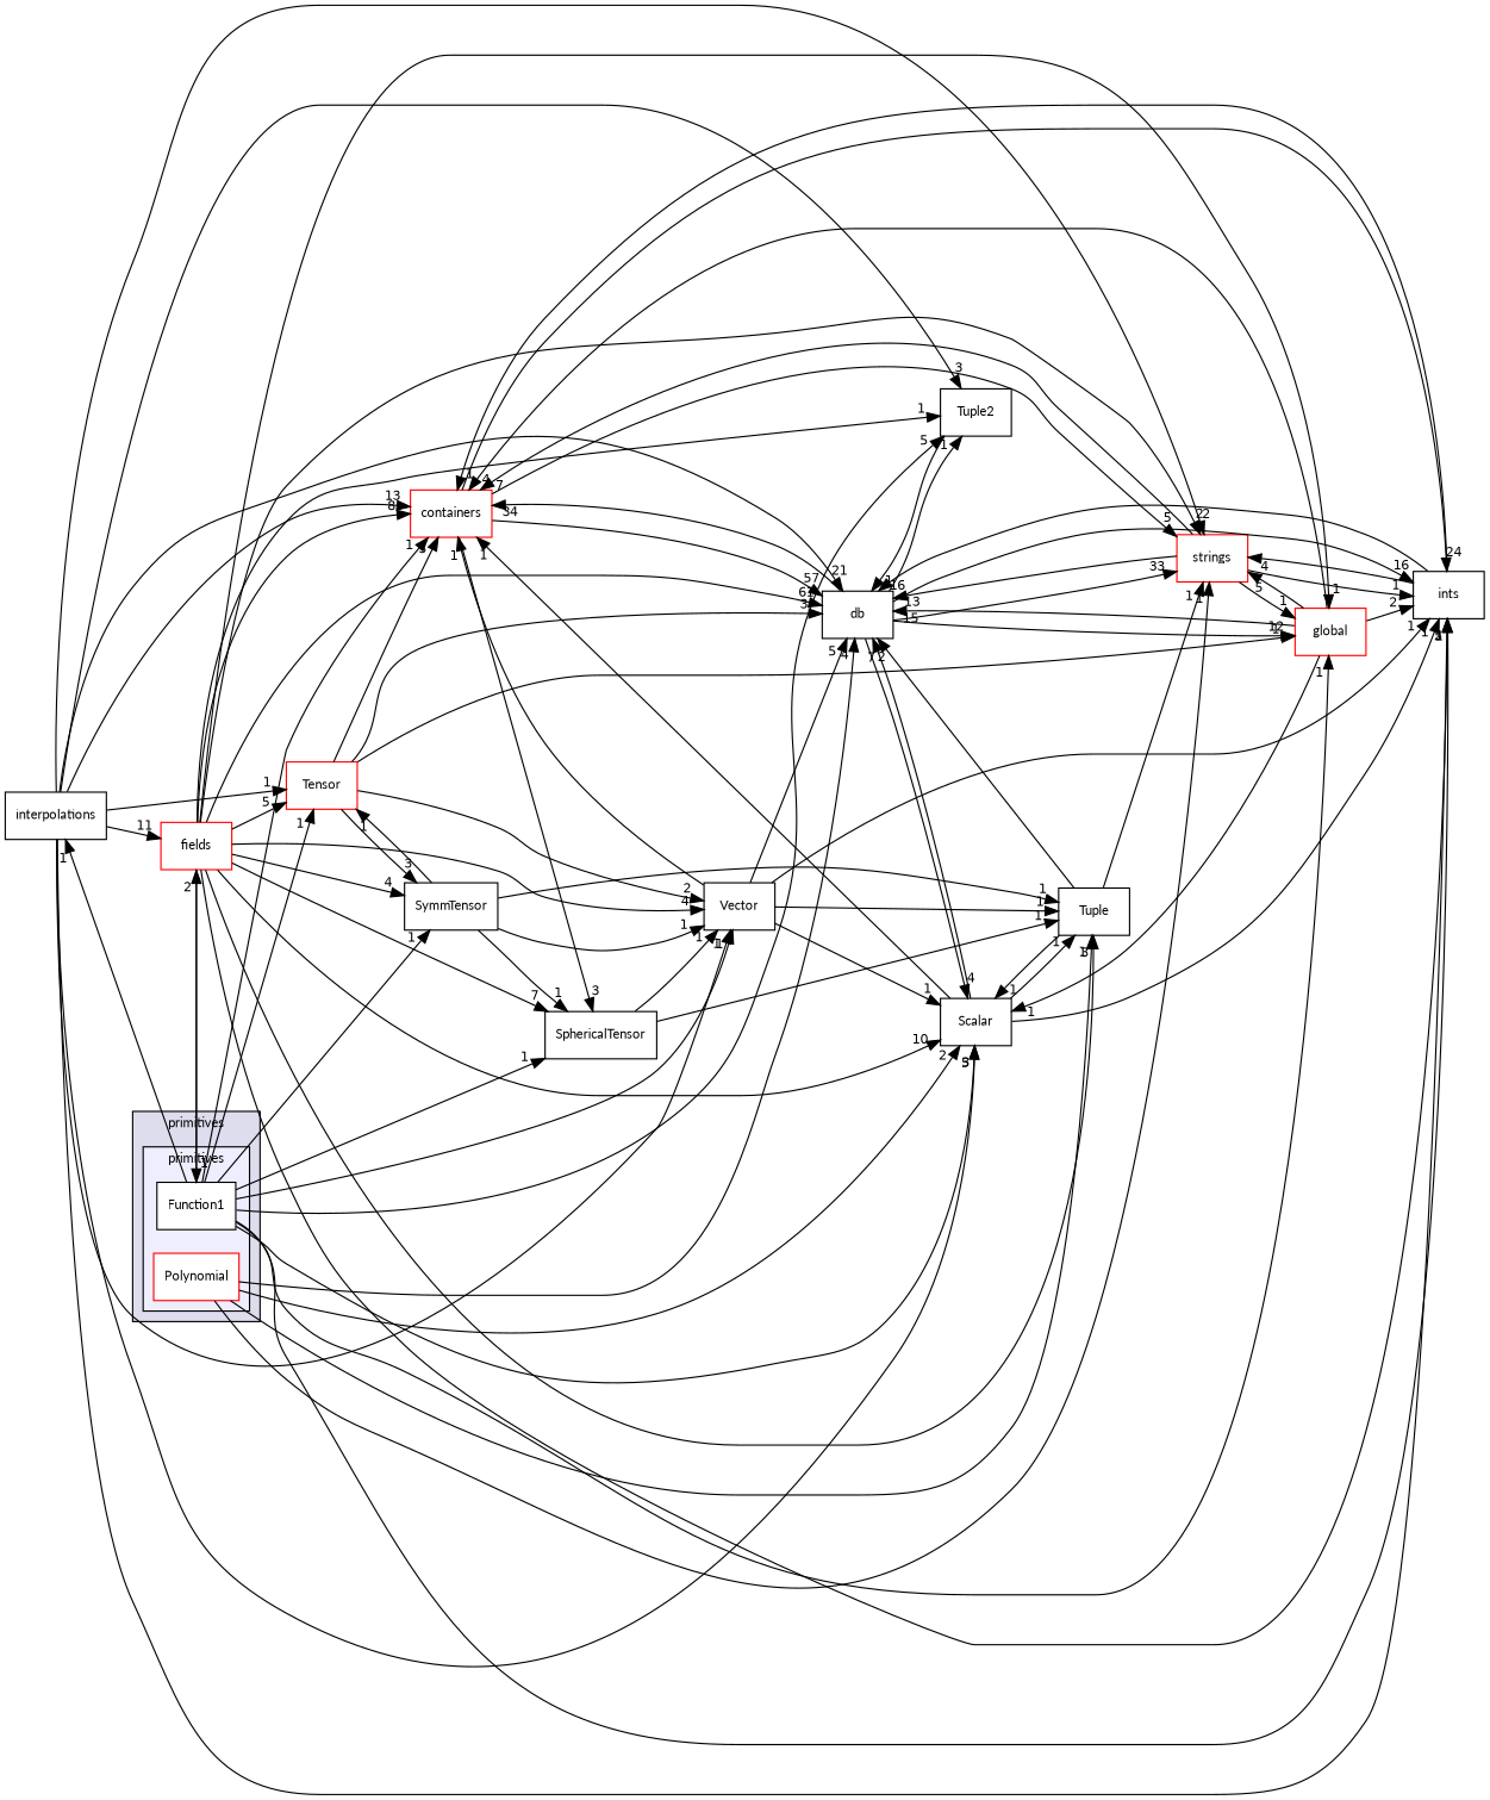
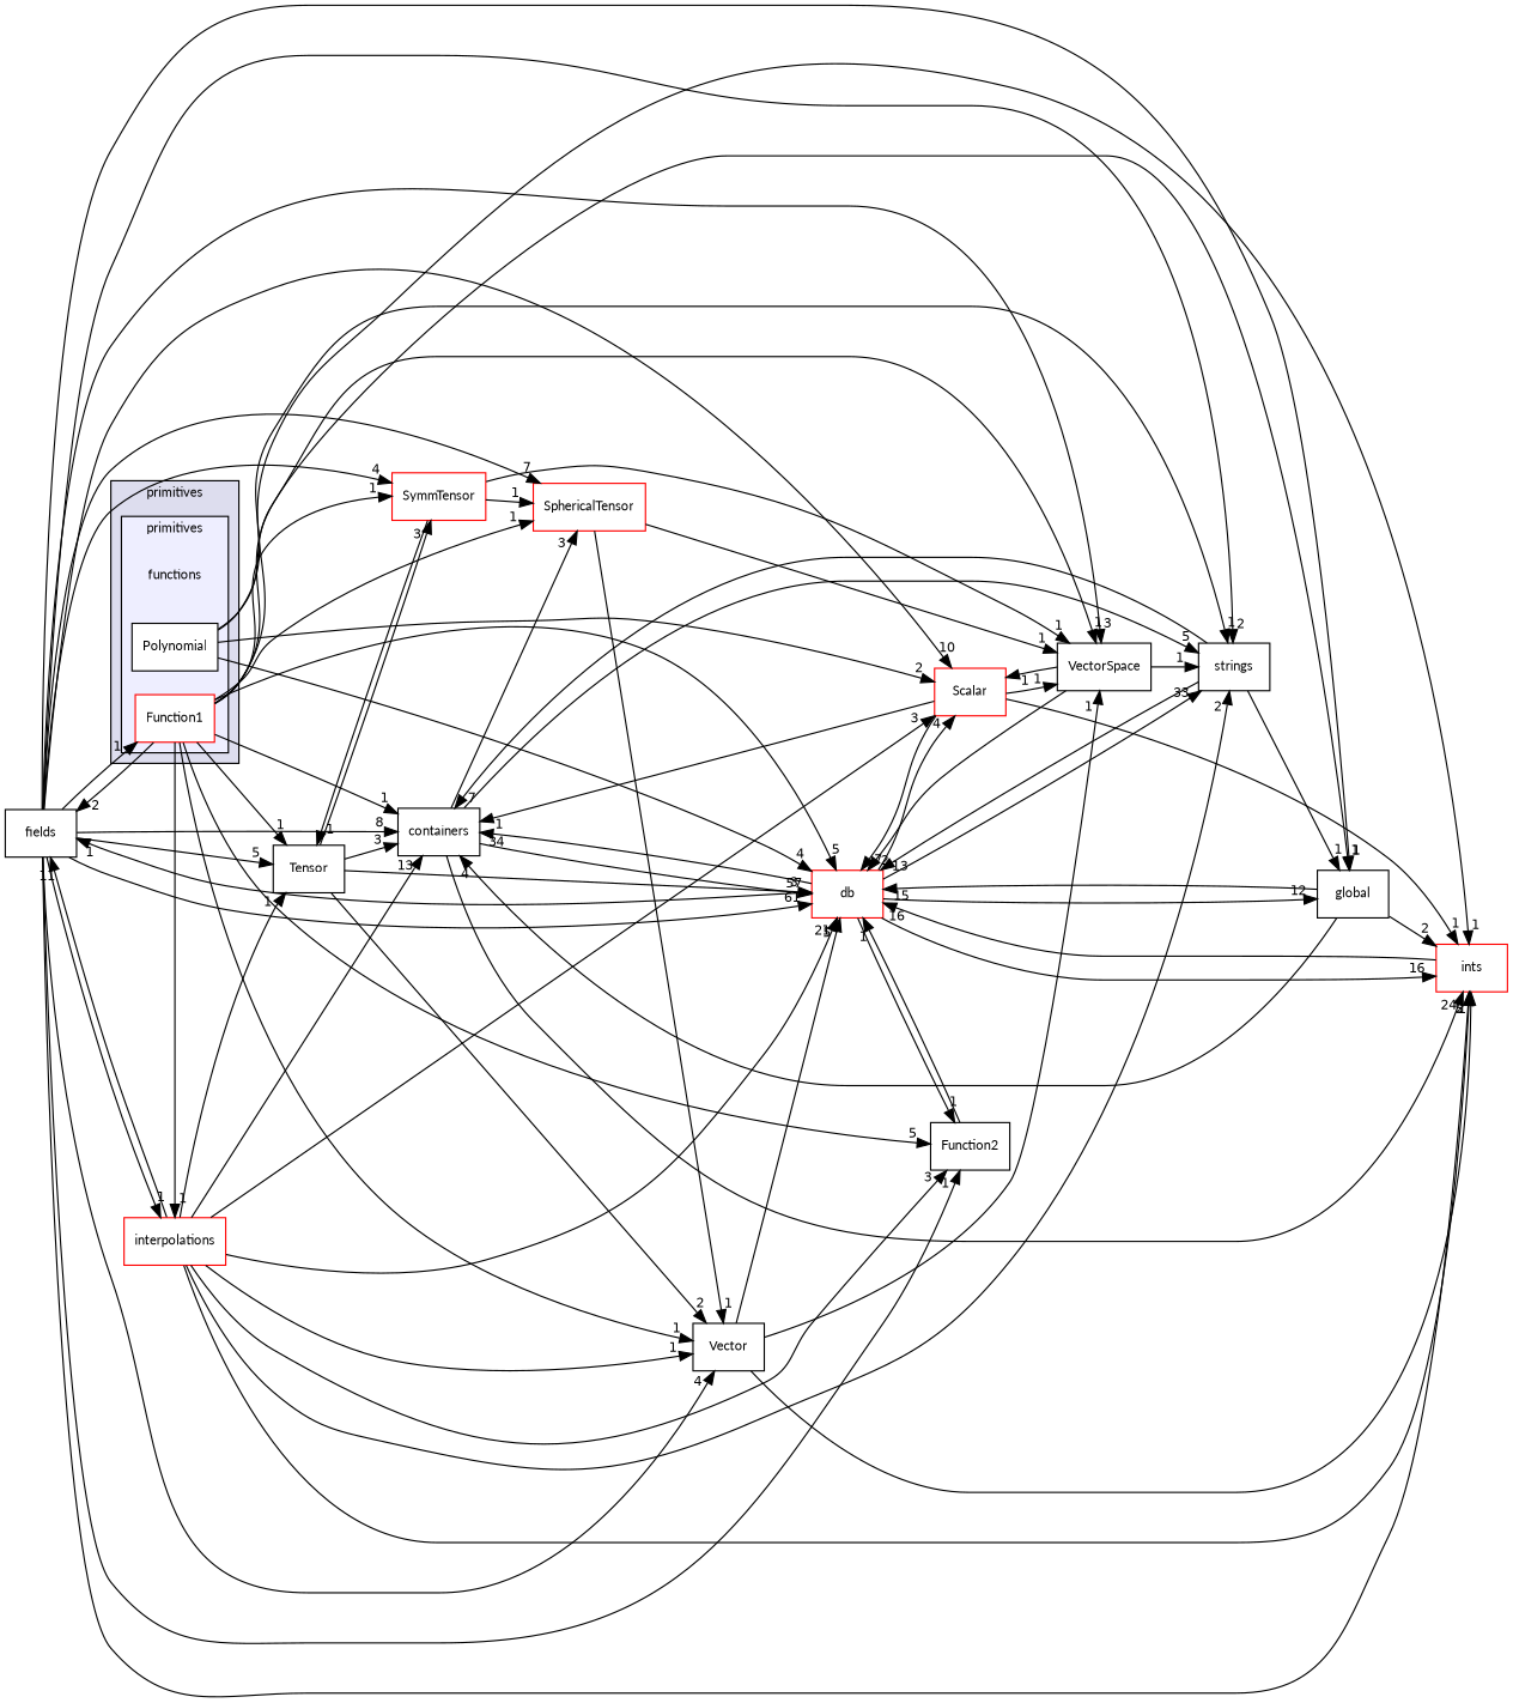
  digraph {
    compound=true
    fontname=Lato
    rankdir=LR
    node [fontname=Lato fontsize=10 shape=box color=red]
    edge [fontname=Lato headlabel=1 labeldistance=1.5 labelfontname=Helvetica labelfontsize=10]
-   n2 [color=black fillcolor=white label=Function1 style=filled]
-   n3 [fillcolor=white label=Polynomial style=filled]
-   n4 [label=fields]
-   n5 [label=containers]
-   n6 [label=Tensor]
-   n7 [label=Tuple2 color=""]
-   n8 [color=black label=interpolations]
+   n1 [label=functions shape=plaintext color=""]
+   n2 [fillcolor=white label=Function1 style=filled]
+   n3 [color=black fillcolor=white label=Polynomial style=filled]
+   n4 [color=black label=fields]
+   n5 [color=black label=containers]
+   n6 [color=black label=Tensor]
+   n7 [label=Function2 color=""]
+   n8 [label=interpolations]
    n9 [color=black label=Vector]
-   n10 [color=black label=db]
-   n11 [label=global]
-   n12 [color=black label=SphericalTensor]
-   n13 [color=black label=ints]
-   n14 [color=black label=SymmTensor]
-   n15 [label=strings]
-   n16 [color=black label=Scalar]
-   n17 [label=Tuple color=""]
+   n10 [label=db]
+   n11 [color=black label=global]
+   n12 [label=SphericalTensor]
+   n13 [label=ints]
+   n14 [label=SymmTensor]
+   n15 [color=black label=strings]
+   n16 [label=Scalar]
+   n17 [label=VectorSpace color=""]
    subgraph cluster_1 {
      bgcolor="#ddddee"
      fontsize=10
      label=primitives
      pencolor=black
      subgraph cluster_2 {
        bgcolor="#eeeeff"
        fontsize=10
        label=primitives
        pencolor=black
+       n1
        n2
        n3
      }
    }
    n2 -> n4 [headlabel=2]
    n2 -> n5
    n2 -> n6
    n2 -> n7 [headlabel=5]
    n2 -> n8
    n2 -> n9
-   n2 -> n16 [headlabel=5]
+   n2 -> n10 [headlabel=5]
    n2 -> n11
    n2 -> n12
    n2 -> n13
    n2 -> n14
    n3 -> n10 [headlabel=4]
    n3 -> n15
    n3 -> n16 [headlabel=2]
    n3 -> n17
    n4 -> n2
    n4 -> n5 [headlabel=8]
    n4 -> n6 [headlabel=5]
    n4 -> n7
+   n4 -> n8
    n4 -> n9 [headlabel=4]
    n4 -> n10 [headlabel=61]
    n4 -> n11
    n4 -> n12 [headlabel=7]
    n4 -> n13 [headlabel=5]
    n4 -> n14 [headlabel=4]
    n4 -> n15 [headlabel=2]
    n4 -> n16 [headlabel=10]
    n4 -> n17 [headlabel=3]
    n5 -> n10 [headlabel=57]
    n5 -> n12 [headlabel=3]
    n5 -> n13 [headlabel=24]
    n5 -> n15 [headlabel=5]
    n6 -> n5 [headlabel=3]
    n6 -> n9 [headlabel=2]
    n6 -> n10 [headlabel=3]
-   n6 -> n11
    n6 -> n14 [headlabel=3]
    n7 -> n10
    n8 -> n4 [headlabel=11]
    n8 -> n5 [headlabel=13]
    n8 -> n6
    n8 -> n7 [headlabel=3]
    n8 -> n9
    n8 -> n10 [headlabel=21]
    n8 -> n13 [headlabel=2]
    n8 -> n15 [headlabel=2]
    n8 -> n16 [headlabel=3]
-   n9 -> n5
    n9 -> n10 [headlabel=5]
    n9 -> n13
-   n9 -> n16
    n9 -> n17
+   n10 -> n4
    n10 -> n5 [headlabel=34]
    n10 -> n7
    n10 -> n11 [headlabel=12]
    n10 -> n13 [headlabel=16]
    n10 -> n15 [headlabel=33]
    n10 -> n16 [headlabel=4]
    n11 -> n5 [headlabel=4]
    n11 -> n10 [headlabel=15]
    n11 -> n13 [headlabel=2]
-   n11 -> n15 [headlabel=5]
-   n11 -> n16
    n12 -> n9
    n12 -> n17
-   n13 -> n5
    n13 -> n10 [headlabel=16]
-   n13 -> n15 [headlabel=4]
    n14 -> n6
-   n14 -> n9
    n14 -> n12
    n14 -> n17
    n15 -> n5 [headlabel=7]
    n15 -> n10 [headlabel=13]
    n15 -> n11
-   n15 -> n13
    n16 -> n5
    n16 -> n10 [headlabel=7]
    n16 -> n13
    n16 -> n17
    n17 -> n10 [headlabel=2]
    n17 -> n15
    n17 -> n16
  }
